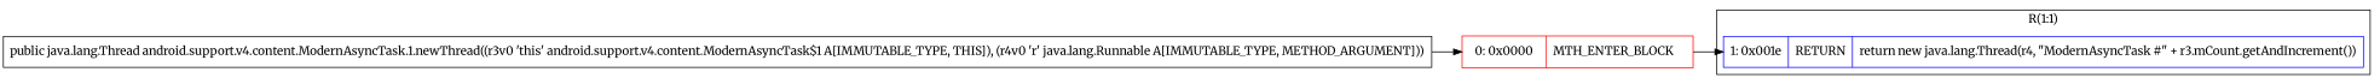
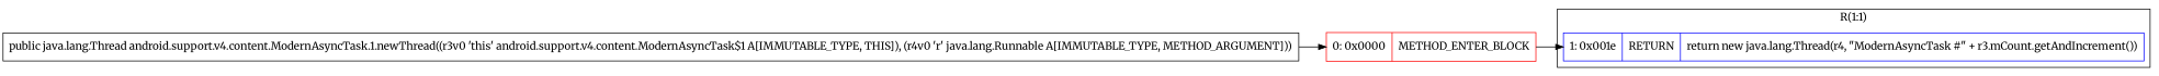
  digraph {
    rankdir=LR
    fontname=Merriweather
    node [shape=record fontname=Merriweather]
    edge [fontname=Merriweather]
    n1 [color=blue label="{1\:\ 0x001e|RETURN\l|return new java.lang.Thread(r4, \"ModernAsyncTask #\" + r3.mCount.getAndIncrement())\l}"]
-   n2 [color=red label="{0\:\ 0x0000|MTH_ENTER_BLOCK\l}"]
+   n2 [color=red label="{0\:\ 0x0000|METHOD_ENTER_BLOCK\l}"]
    n3 [label="{public java.lang.Thread android.support.v4.content.ModernAsyncTask.1.newThread((r3v0 'this' android.support.v4.content.ModernAsyncTask$1 A[IMMUTABLE_TYPE, THIS]), (r4v0 'r' java.lang.Runnable A[IMMUTABLE_TYPE, METHOD_ARGUMENT])) }"]
    subgraph cluster_1 {
      label="R(1:1)"
      n1
    }
    n2 -> n1
    n3 -> n2
  }
